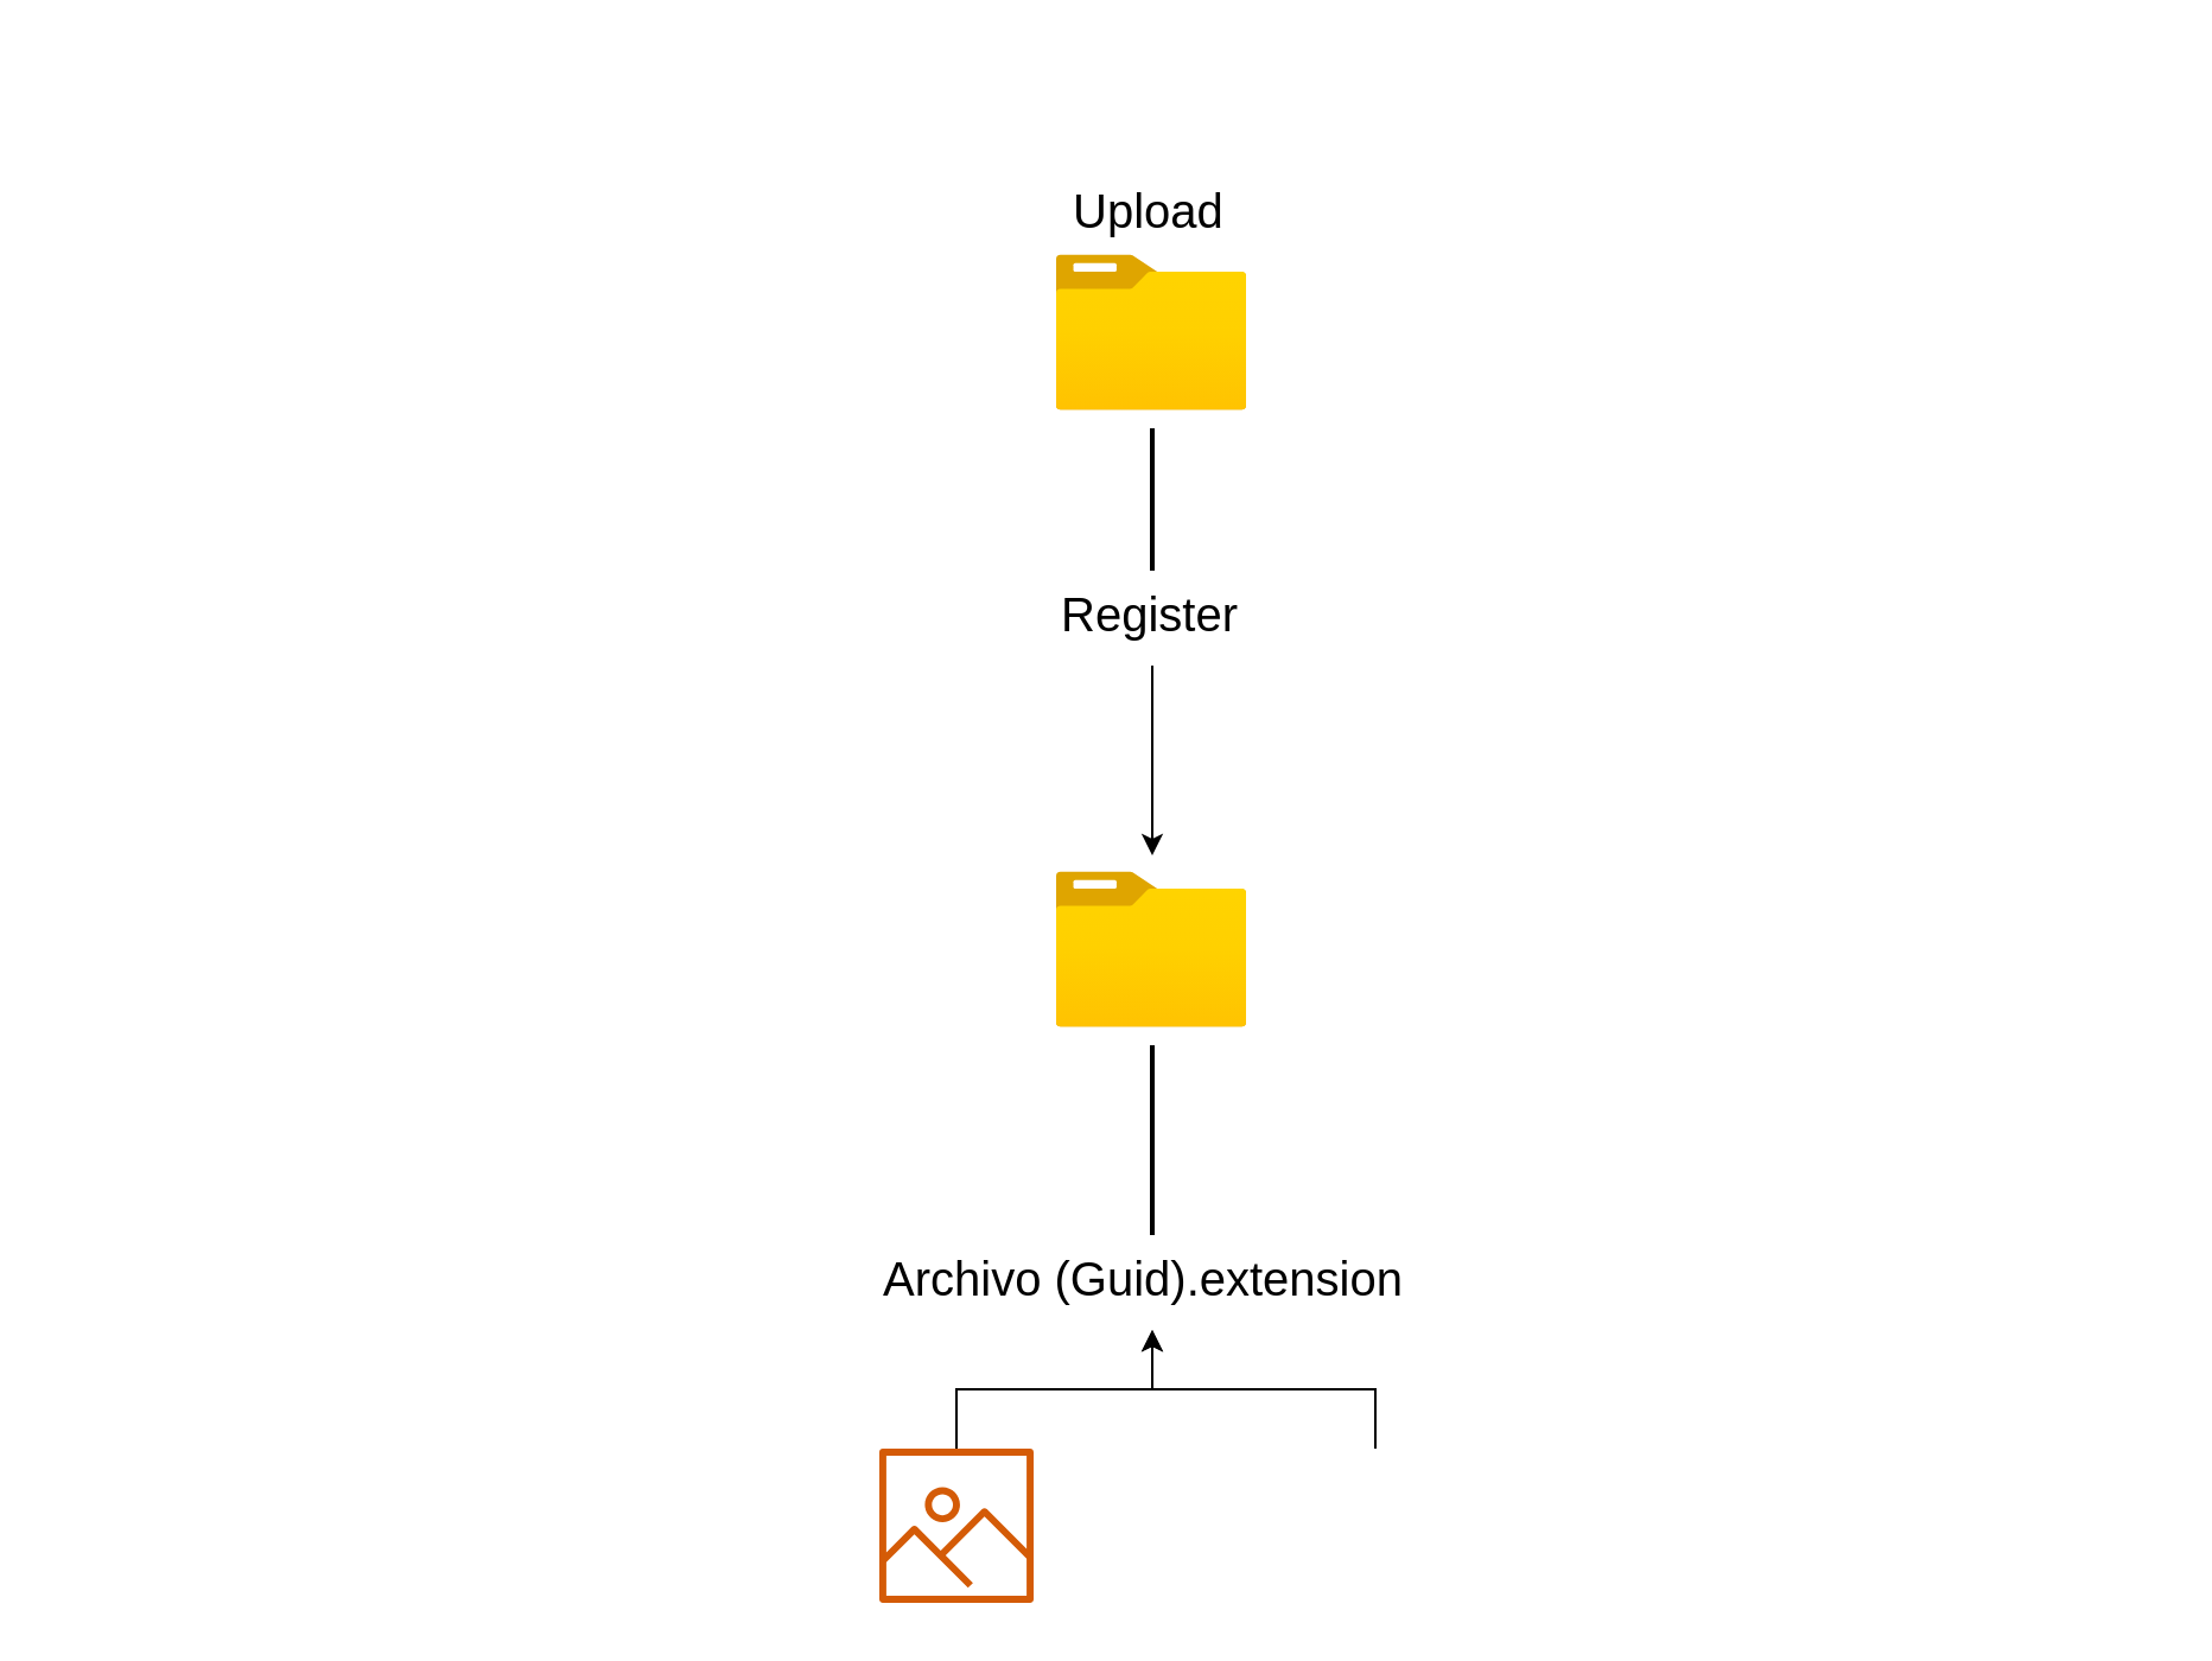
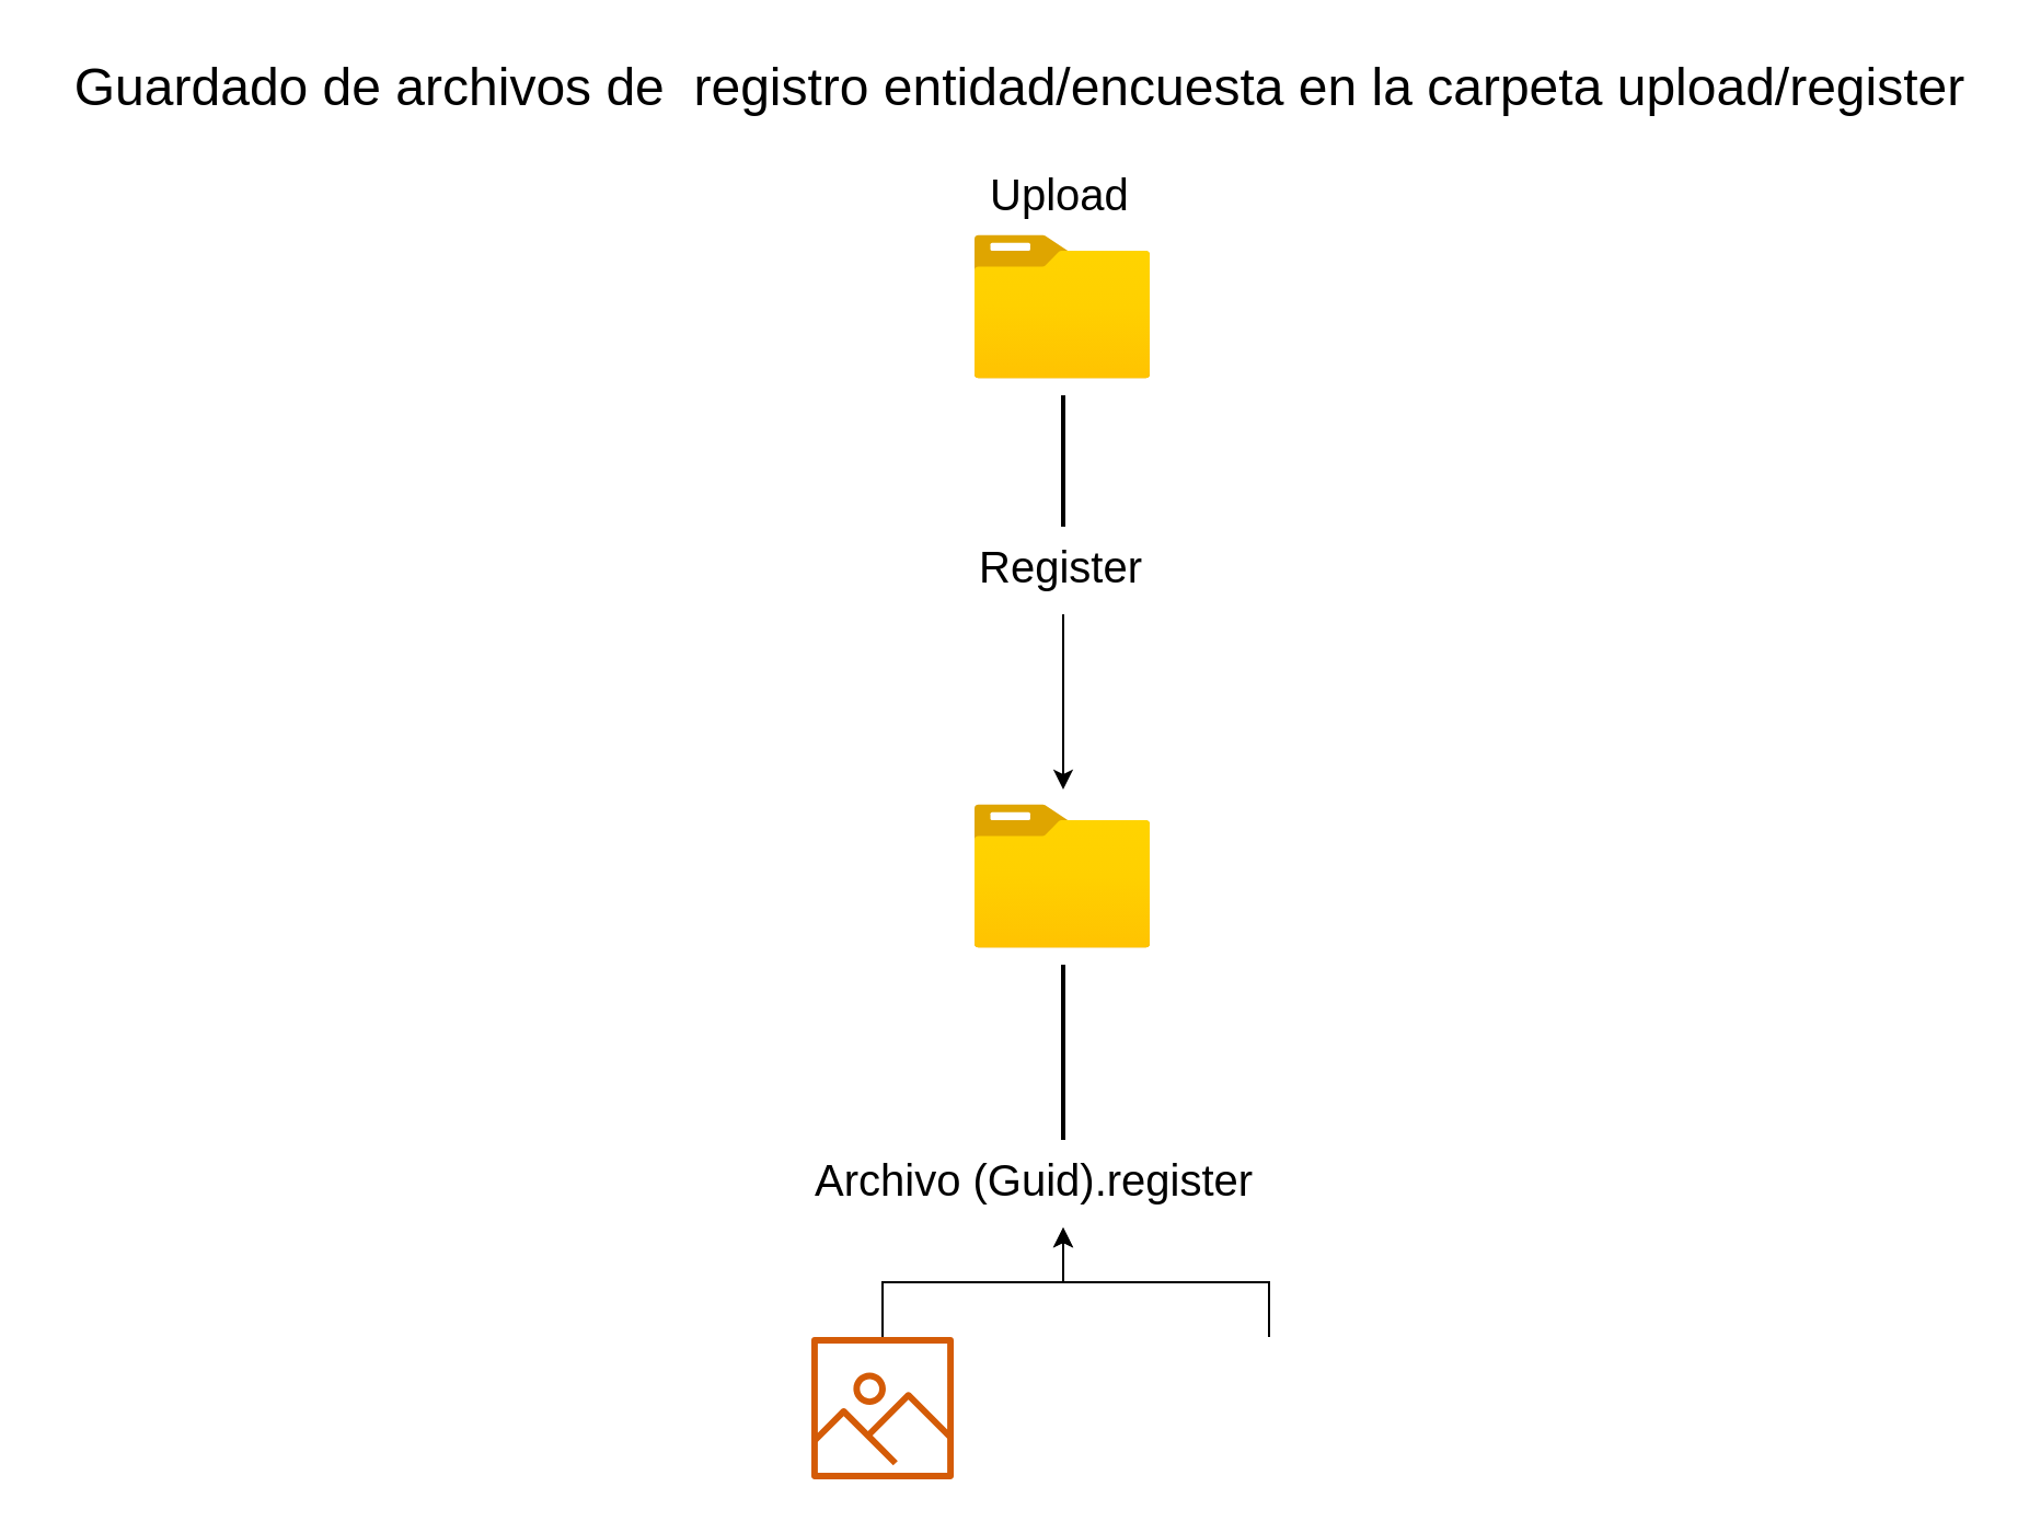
  <mxCell id="0" />
  <mxCell id="1" parent="0" />
  <mxCell id="2" style="edgeStyle=none;rounded=0;html=1;labelBackgroundColor=none;endArrow=none;strokeWidth=2;fontFamily=Verdana;fontSize=22;exitX=0.5;exitY=0;exitDx=0;exitDy=0;" parent="1" source="12" target="7" edge="1"><mxGeometry relative="1" as="geometry" /></mxCell>
  <mxCell id="3" value="" style="edgeStyle=orthogonalEdgeStyle;rounded=0;orthogonalLoop=1;jettySize=auto;html=1;" edge="1" parent="1" source="4" target="12"><mxGeometry relative="1" as="geometry" /></mxCell>
  <mxCell id="4" value="" style="html=1;labelBackgroundColor=#ffffff;image=img/lib/clip_art/networking/Wireless_Router_128x128.png;rounded=1;shadow=0;comic=0;strokeWidth=2;fontSize=12;sketch=0;outlineConnect=0;fontColor=#232F3E;gradientColor=none;fillColor=#D45B07;strokeColor=none;dashed=0;verticalLabelPosition=bottom;verticalAlign=top;fontStyle=0;aspect=fixed;pointerEvents=1;shape=mxgraph.aws4.container_registry_image;" parent="1" vertex="1"><mxGeometry x="370" y="610" width="65" height="65" as="geometry" /></mxCell>
  <mxCell id="5" value="" style="html=1;labelBackgroundColor=default;image=img/lib/azure2/general/Folder_Blank.svg;rounded=1;shadow=0;comic=0;strokeWidth=2;fontSize=12;labelPosition=center;verticalLabelPosition=bottom;align=center;verticalAlign=top;shape=image;aspect=fixed;points=[];" parent="1" vertex="1"><mxGeometry x="445" y="100" width="80" height="80" as="geometry" /></mxCell>
  <mxCell id="6" style="edgeStyle=none;rounded=0;html=1;labelBackgroundColor=none;endArrow=none;strokeWidth=2;fontFamily=Verdana;fontSize=22;exitX=0.5;exitY=0;exitDx=0;exitDy=0;" parent="1" source="10" target="5" edge="1"><mxGeometry relative="1" as="geometry"><mxPoint x="555" y="250" as="sourcePoint" /></mxGeometry></mxCell>
  <mxCell id="7" value="" style="html=1;labelBackgroundColor=default;image=img/lib/azure2/general/Folder_Blank.svg;rounded=1;shadow=0;comic=0;strokeWidth=2;fontSize=12;labelPosition=right;verticalLabelPosition=bottom;align=center;verticalAlign=top;shape=image;aspect=fixed;points=[];" parent="1" vertex="1"><mxGeometry x="445" y="360" width="80" height="80" as="geometry" /></mxCell>
+ <mxCell id="8" value="&lt;font style=&quot;font-size: 24px;&quot;&gt;Guardado de archivos de&amp;nbsp; registro entidad/encuesta en la carpeta upload/register&lt;/font&gt;" style="text;html=1;align=center;verticalAlign=middle;resizable=0;points=[];autosize=1;strokeColor=none;fillColor=none;" vertex="1" parent="1"><mxGeometry x="20" y="20" width="890" height="40" as="geometry" /></mxCell>
  <mxCell id="9" style="edgeStyle=orthogonalEdgeStyle;rounded=0;orthogonalLoop=1;jettySize=auto;html=1;exitX=0.5;exitY=1;exitDx=0;exitDy=0;entryX=0.5;entryY=0;entryDx=0;entryDy=0;" edge="1" parent="1" source="10" target="7"><mxGeometry relative="1" as="geometry" /></mxCell>
  <mxCell id="10" value="Register" style="text;whiteSpace=wrap;fontSize=20;" vertex="1" parent="1"><mxGeometry x="445" y="240" width="80" height="40" as="geometry" /></mxCell>
  <mxCell id="11" value="Upload" style="text;whiteSpace=wrap;fontSize=20;" vertex="1" parent="1"><mxGeometry x="450" y="70" width="70" height="40" as="geometry" /></mxCell>
- <mxCell id="12" value="Archivo (Guid).extension" style="text;whiteSpace=wrap;fontSize=20;" vertex="1" parent="1"><mxGeometry x="370" y="520" width="230" height="40" as="geometry" /></mxCell>
+ <mxCell id="12" value="Archivo (Guid).register" style="text;whiteSpace=wrap;fontSize=20;" vertex="1" parent="1"><mxGeometry x="370" y="520" width="230" height="40" as="geometry" /></mxCell>
  <mxCell id="13" value="" style="edgeStyle=orthogonalEdgeStyle;rounded=0;orthogonalLoop=1;jettySize=auto;html=1;" edge="1" parent="1" source="14" target="12"><mxGeometry relative="1" as="geometry" /></mxCell>
  <mxCell id="14" value="" style="shape=image;html=1;verticalAlign=top;verticalLabelPosition=bottom;labelBackgroundColor=#ffffff;imageAspect=0;aspect=fixed;image=https://cdn0.iconfinder.com/data/icons/phosphor-bold-vol-3-1/256/microsoft-word-logo-duotone-128.png" vertex="1" parent="1"><mxGeometry x="545" y="610" width="68" height="68" as="geometry" /></mxCell>
